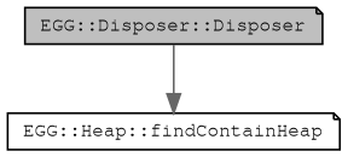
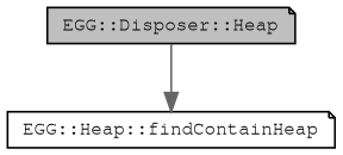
  digraph {
    rankdir=TB
    node [color=black fontname=FreeMono fontsize=10 shape=note style=filled]
-   n1 [fillcolor=grey75 fontcolor=black height=0.2 label="EGG::Disposer::Disposer" width=0.4]
+   n1 [fillcolor=grey75 fontcolor=black height=0.2 label="EGG::Disposer::Heap" width=0.4]
    n2 [fillcolor=white height=0.2 label="EGG::Heap::findContainHeap" width=0.4]
    n1 -> n2 [color=gray40 fontname=FreeMono fontsize=10 labelfontname=FreeMono labelfontsize=10 style=solid]
  }
